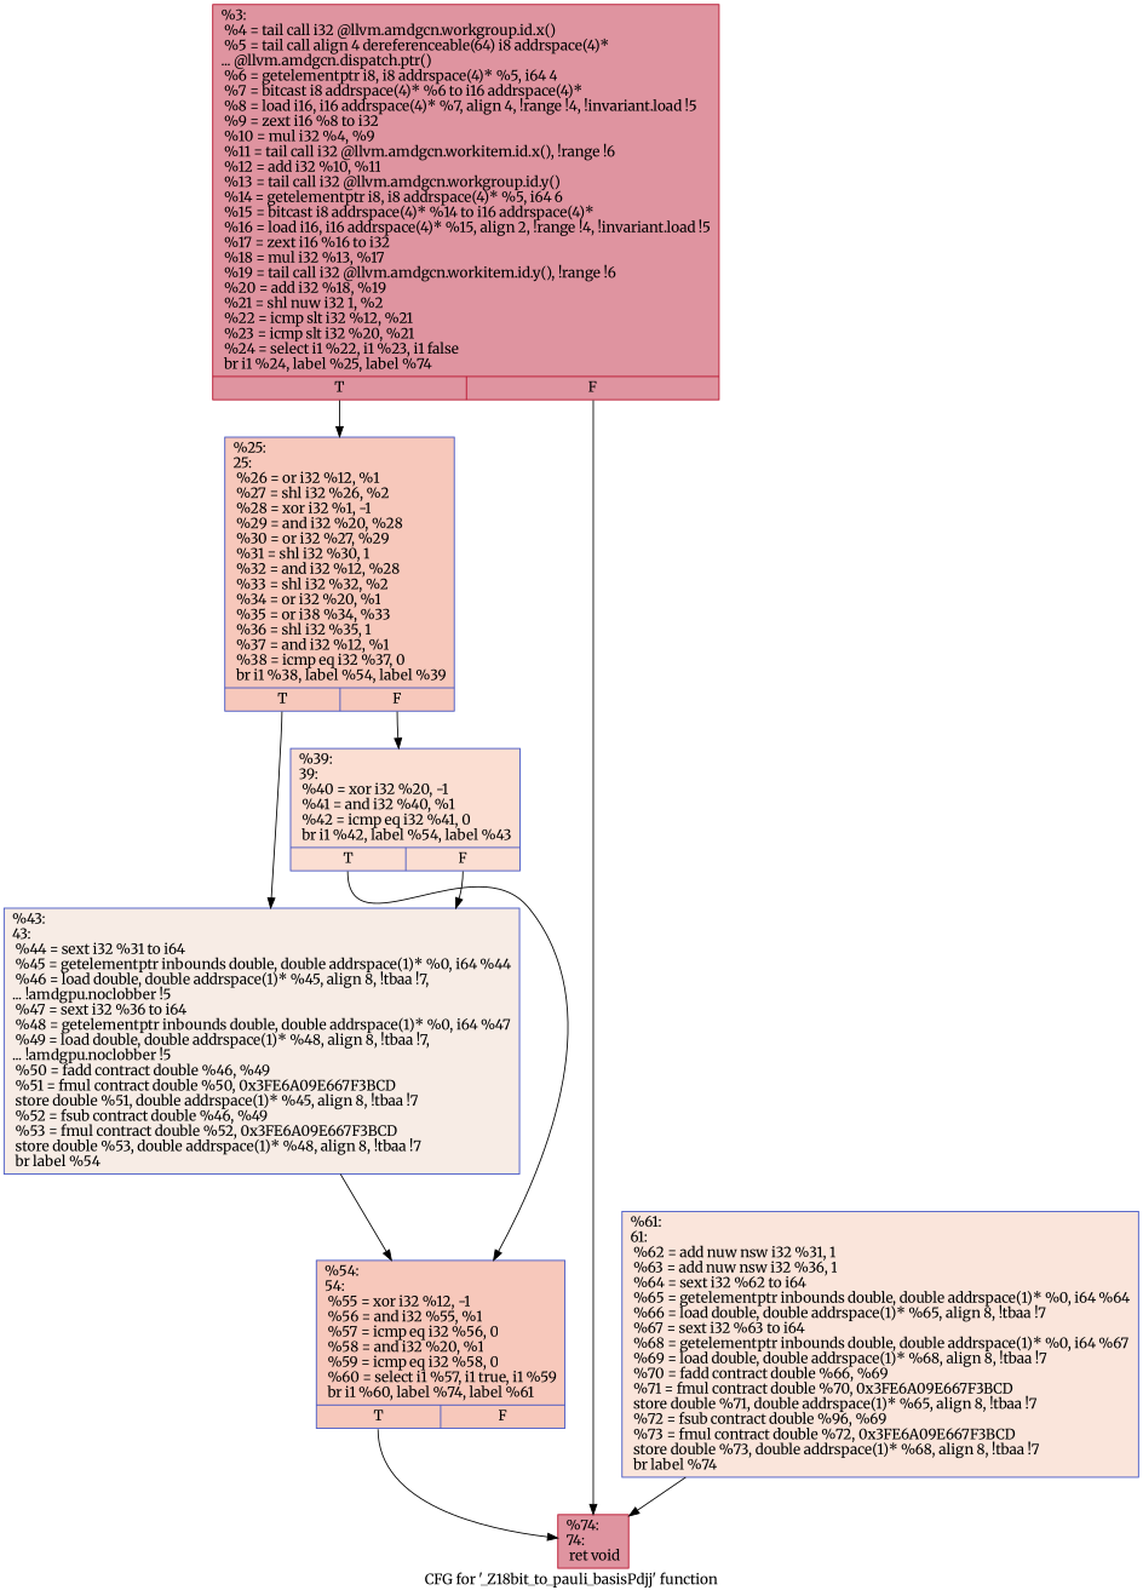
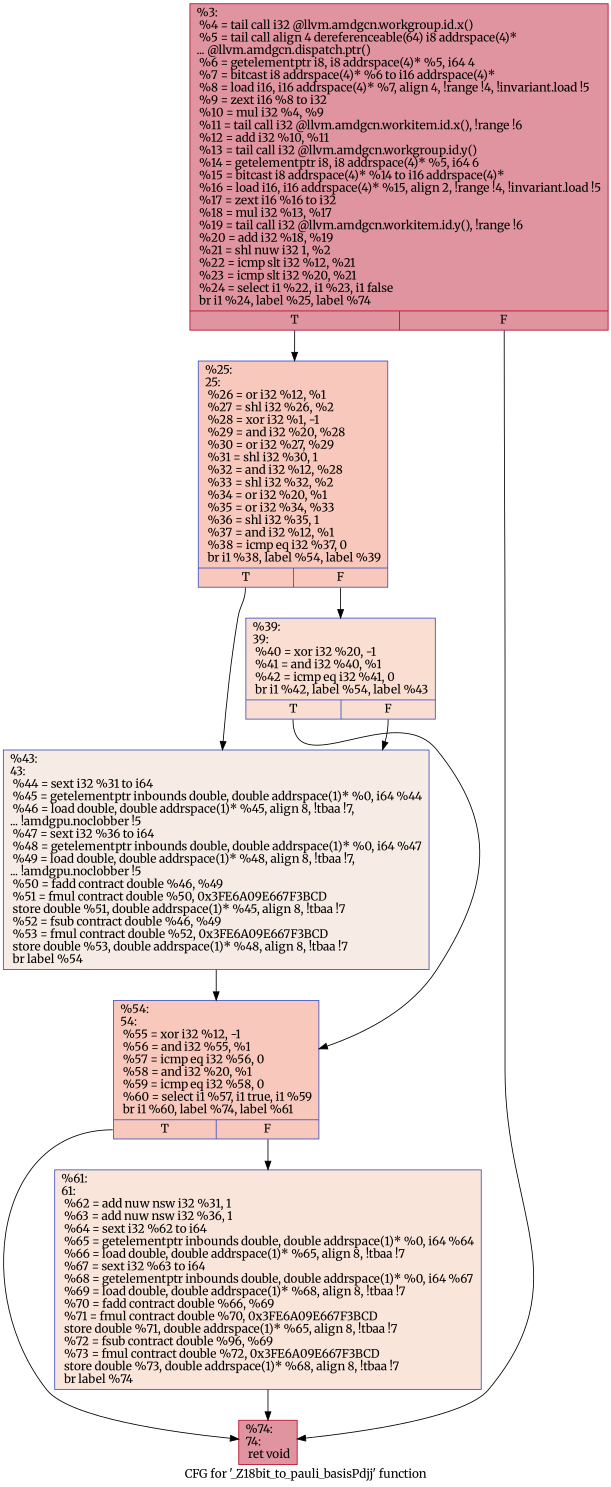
  digraph {
    fontname=Merriweather
    label="CFG for '_Z18bit_to_pauli_basisPdjj' function"
    node [color="#3d50c3ff" fillcolor="#b70d2870" fontname=Merriweather shape=record style=filled]
    edge [fontname=Merriweather tailport=s0]
    n1 [color="#b70d28ff" label="{%3:\l  %4 = tail call i32 @llvm.amdgcn.workgroup.id.x()\l  %5 = tail call align 4 dereferenceable(64) i8 addrspace(4)*\l... @llvm.amdgcn.dispatch.ptr()\l  %6 = getelementptr i8, i8 addrspace(4)* %5, i64 4\l  %7 = bitcast i8 addrspace(4)* %6 to i16 addrspace(4)*\l  %8 = load i16, i16 addrspace(4)* %7, align 4, !range !4, !invariant.load !5\l  %9 = zext i16 %8 to i32\l  %10 = mul i32 %4, %9\l  %11 = tail call i32 @llvm.amdgcn.workitem.id.x(), !range !6\l  %12 = add i32 %10, %11\l  %13 = tail call i32 @llvm.amdgcn.workgroup.id.y()\l  %14 = getelementptr i8, i8 addrspace(4)* %5, i64 6\l  %15 = bitcast i8 addrspace(4)* %14 to i16 addrspace(4)*\l  %16 = load i16, i16 addrspace(4)* %15, align 2, !range !4, !invariant.load !5\l  %17 = zext i16 %16 to i32\l  %18 = mul i32 %13, %17\l  %19 = tail call i32 @llvm.amdgcn.workitem.id.y(), !range !6\l  %20 = add i32 %18, %19\l  %21 = shl nuw i32 1, %2\l  %22 = icmp slt i32 %12, %21\l  %23 = icmp slt i32 %20, %21\l  %24 = select i1 %22, i1 %23, i1 false\l  br i1 %24, label %25, label %74\l|{<s0>T|<s1>F}}"]
-   n2 [fillcolor="#ed836670" label="{%25:\l25:                                               \l  %26 = or i32 %12, %1\l  %27 = shl i32 %26, %2\l  %28 = xor i32 %1, -1\l  %29 = and i32 %20, %28\l  %30 = or i32 %27, %29\l  %31 = shl i32 %30, 1\l  %32 = and i32 %12, %28\l  %33 = shl i32 %32, %2\l  %34 = or i32 %20, %1\l  %35 = or i38 %34, %33\l  %36 = shl i32 %35, 1\l  %37 = and i32 %12, %1\l  %38 = icmp eq i32 %37, 0\l  br i1 %38, label %54, label %39\l|{<s0>T|<s1>F}}"]
+   n2 [fillcolor="#ed836670" label="{%25:\l25:                                               \l  %26 = or i32 %12, %1\l  %27 = shl i32 %26, %2\l  %28 = xor i32 %1, -1\l  %29 = and i32 %20, %28\l  %30 = or i32 %27, %29\l  %31 = shl i32 %30, 1\l  %32 = and i32 %12, %28\l  %33 = shl i32 %32, %2\l  %34 = or i32 %20, %1\l  %35 = or i32 %34, %33\l  %36 = shl i32 %35, 1\l  %37 = and i32 %12, %1\l  %38 = icmp eq i32 %37, 0\l  br i1 %38, label %54, label %39\l|{<s0>T|<s1>F}}"]
    n3 [color="#b70d28ff" label="{%74:\l74:                                               \l  ret void\l}"]
    n4 [fillcolor="#f7b59970" label="{%39:\l39:                                               \l  %40 = xor i32 %20, -1\l  %41 = and i32 %40, %1\l  %42 = icmp eq i32 %41, 0\l  br i1 %42, label %54, label %43\l|{<s0>T|<s1>F}}"]
    n5 [fillcolor="#ecd3c570" label="{%43:\l43:                                               \l  %44 = sext i32 %31 to i64\l  %45 = getelementptr inbounds double, double addrspace(1)* %0, i64 %44\l  %46 = load double, double addrspace(1)* %45, align 8, !tbaa !7,\l... !amdgpu.noclobber !5\l  %47 = sext i32 %36 to i64\l  %48 = getelementptr inbounds double, double addrspace(1)* %0, i64 %47\l  %49 = load double, double addrspace(1)* %48, align 8, !tbaa !7,\l... !amdgpu.noclobber !5\l  %50 = fadd contract double %46, %49\l  %51 = fmul contract double %50, 0x3FE6A09E667F3BCD\l  store double %51, double addrspace(1)* %45, align 8, !tbaa !7\l  %52 = fsub contract double %46, %49\l  %53 = fmul contract double %52, 0x3FE6A09E667F3BCD\l  store double %53, double addrspace(1)* %48, align 8, !tbaa !7\l  br label %54\l}"]
    n6 [fillcolor="#ed836670" label="{%54:\l54:                                               \l  %55 = xor i32 %12, -1\l  %56 = and i32 %55, %1\l  %57 = icmp eq i32 %56, 0\l  %58 = and i32 %20, %1\l  %59 = icmp eq i32 %58, 0\l  %60 = select i1 %57, i1 true, i1 %59\l  br i1 %60, label %74, label %61\l|{<s0>T|<s1>F}}"]
    n7 [fillcolor="#f4c5ad70" label="{%61:\l61:                                               \l  %62 = add nuw nsw i32 %31, 1\l  %63 = add nuw nsw i32 %36, 1\l  %64 = sext i32 %62 to i64\l  %65 = getelementptr inbounds double, double addrspace(1)* %0, i64 %64\l  %66 = load double, double addrspace(1)* %65, align 8, !tbaa !7\l  %67 = sext i32 %63 to i64\l  %68 = getelementptr inbounds double, double addrspace(1)* %0, i64 %67\l  %69 = load double, double addrspace(1)* %68, align 8, !tbaa !7\l  %70 = fadd contract double %66, %69\l  %71 = fmul contract double %70, 0x3FE6A09E667F3BCD\l  store double %71, double addrspace(1)* %65, align 8, !tbaa !7\l  %72 = fsub contract double %96, %69\l  %73 = fmul contract double %72, 0x3FE6A09E667F3BCD\l  store double %73, double addrspace(1)* %68, align 8, !tbaa !7\l  br label %74\l}"]
    n1 -> n2
    n1 -> n3 [tailport=s1]
    n2 -> n4 [tailport=s1]
    n2 -> n5
    n4 -> n5 [tailport=s1]
    n4 -> n6
    n5 -> n6
    n6 -> n3
+   n6 -> n7 [tailport=s1]
    n7 -> n3
  }
